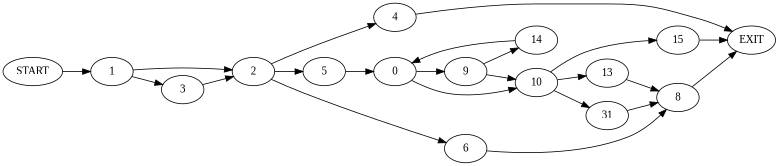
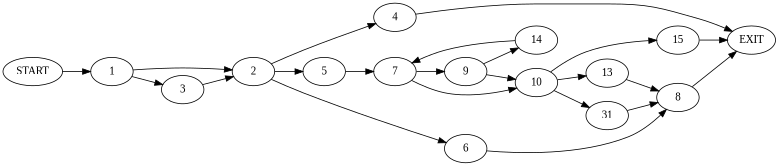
  digraph {
    fontname="Liberation Serif"
    rankdir=LR
    node [fontname="Liberation Serif"]
    edge [fontname="Liberation Serif"]
    n1 [label=START]
    1
    2
    3
    4
    5
    6
    n8 [label=EXIT]
-   7 [label=0]
+   7
    8
    9
    10
    14
    n14 [label=31]
    n15 [label=15]
    13
    n1 -> 1
    1 -> 2
    1 -> 3
    2 -> 4
    2 -> 5
    2 -> 6
    3 -> 2
    4 -> n8
    5 -> 7
    6 -> 8
    7 -> 9
    7 -> 10
    8 -> n8
    9 -> 10
    9 -> 14
    10 -> n14
    10 -> n15
    10 -> 13
    14 -> 7
    n14 -> 8
    n15 -> n8
    13 -> 8
  }
